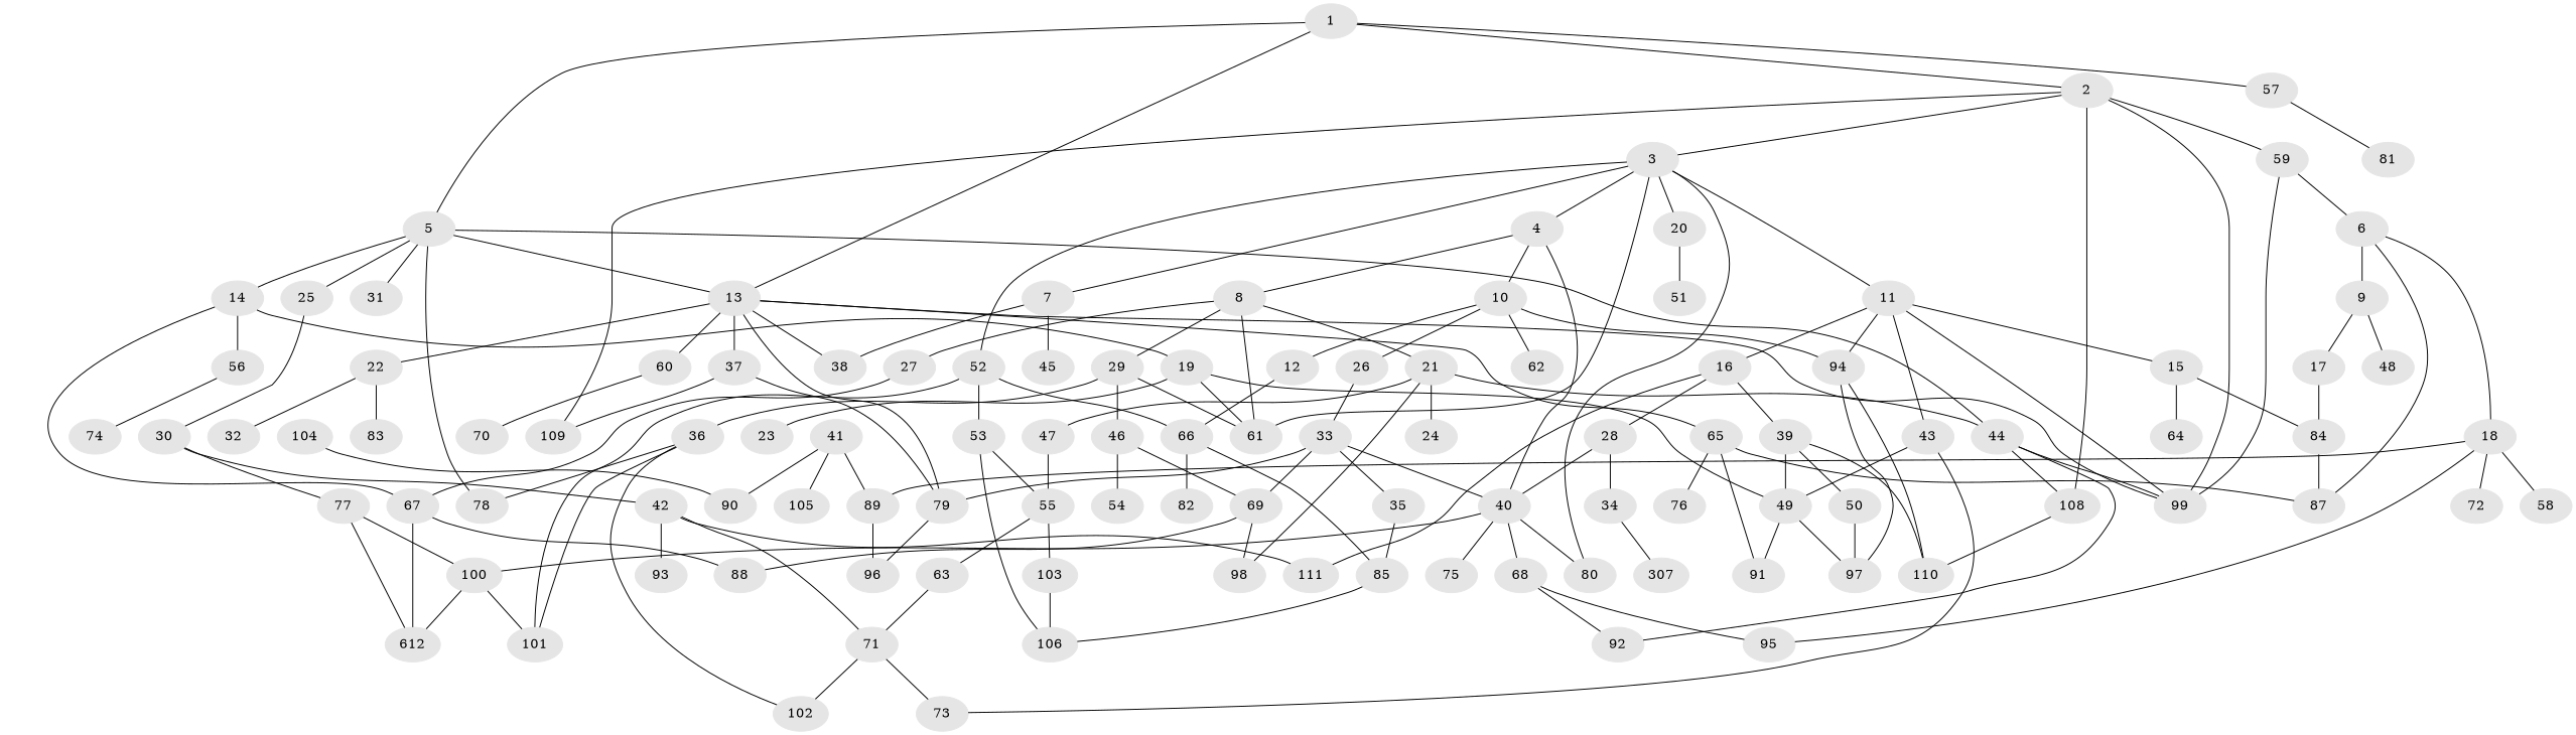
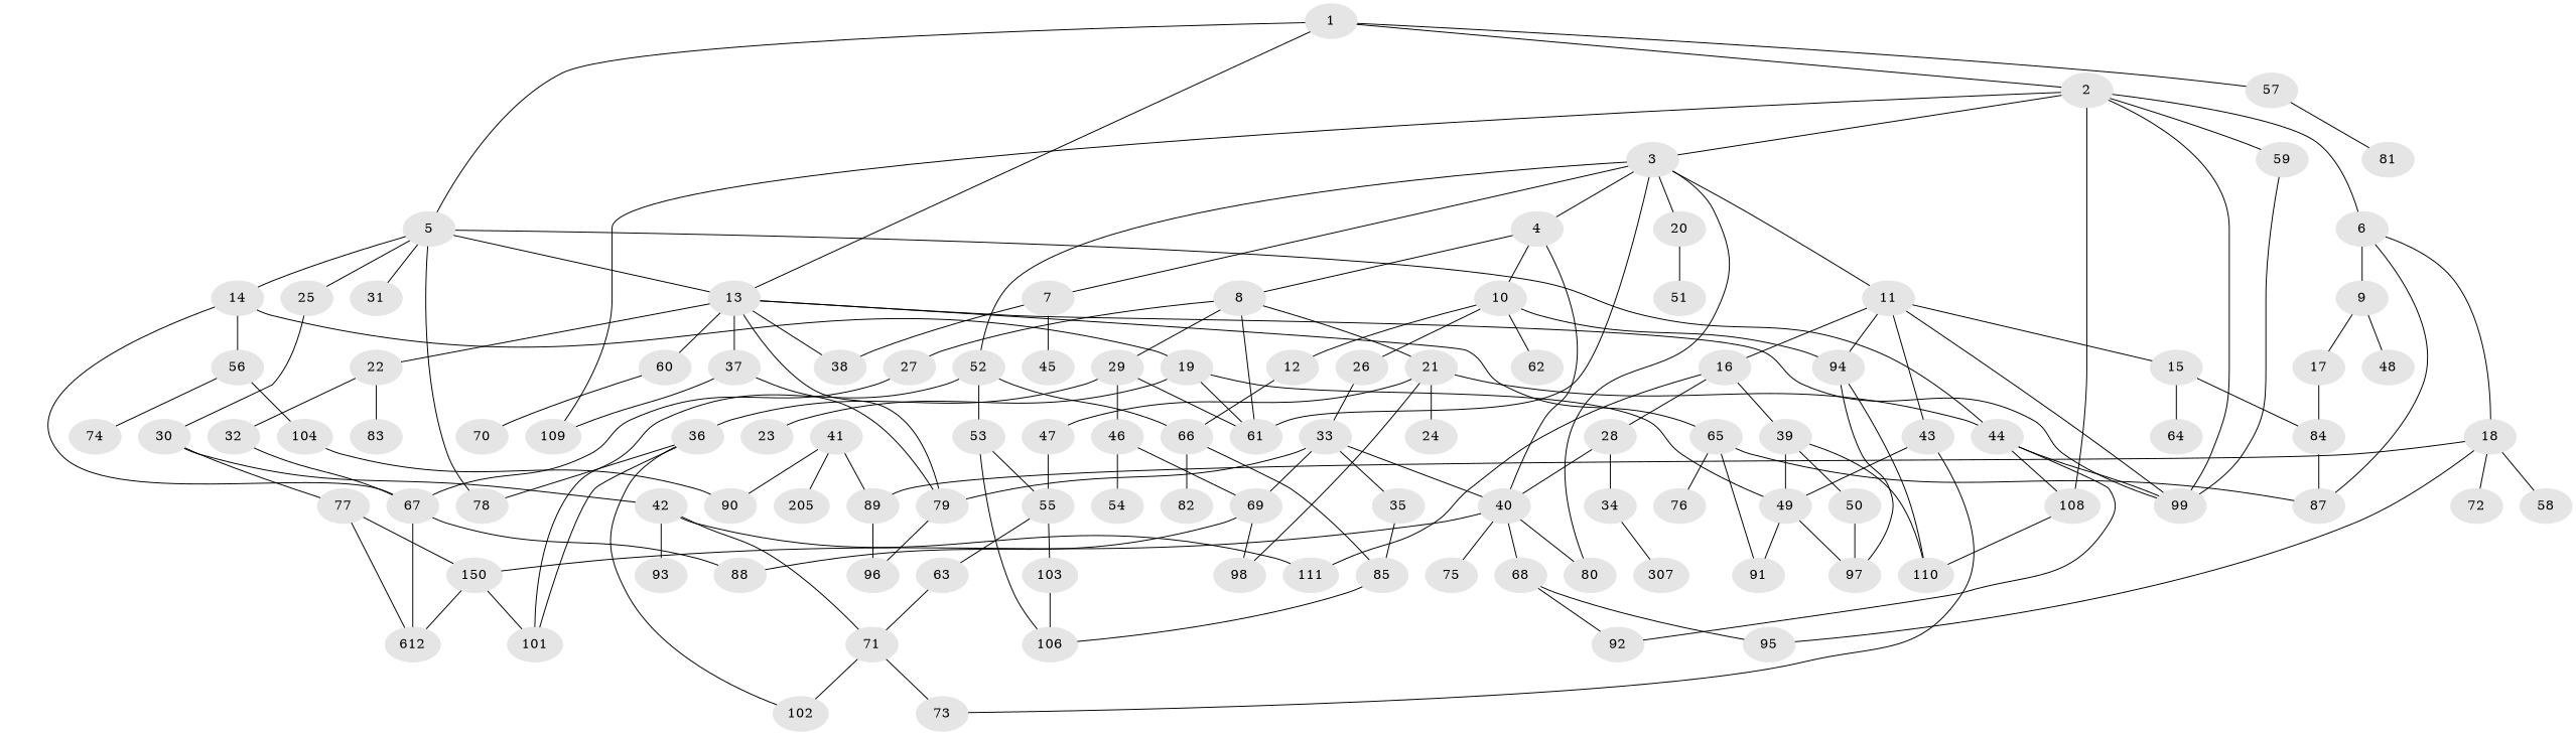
  graph {
    node [color=gray90 style=filled]
    1
    2
    5
    13
    57
    3
    6
    59
    99
    108
    109
    14
    25
    31
    44
    78
    38
    22
    37
    60
    65
    79
    81
    4
    7
    11
    20
    52
    61
    80
    9
    18
    87
    110
    8
    10
    40
    45
    94
    15
    16
    43
    51
    66
    101
    53
    21
    27
    29
    12
    26
    62
    68
    75
-   100
+   100 [label=150]
    19
    56
    67
    30
    92
    17
    48
    58
    72
    89
    95
    24
    47
    98
    36
    46
    84
    33
    97
    64
    28
    39
    111
    49
    73
    85
    82
    32
    83
    70
    91
    76
    96
    23
    74
    104
    88
    n93 [label=612]
    34
    50
    55
    42
    77
    35
    69
    n101 [label=307]
    102
    54
    71
    93
    41
    90
-   105
+   105 [label=205]
    106
    63
    103
    1 -- 2
    1 -- 5
    1 -- 13
    1 -- 57
    2 -- 3
-   59 -- 6
+   2 -- 6
    2 -- 59
    2 -- 99
    2 -- 108
    2 -- 109
    5 -- 13
    5 -- 14
    5 -- 25
    5 -- 31
    5 -- 44
    5 -- 78
    13 -- 99
    13 -- 38
    13 -- 22
    13 -- 37
    13 -- 60
    13 -- 65
    13 -- 79
    57 -- 81
    3 -- 4
    3 -- 7
    3 -- 11
    3 -- 20
    3 -- 52
    3 -- 61
    3 -- 80
    6 -- 9
    6 -- 18
    6 -- 87
    59 -- 99
    108 -- 110
    14 -- 19
    14 -- 56
    14 -- 67
    25 -- 30
    44 -- 99
    44 -- 108
    44 -- 92
    22 -- 32
    22 -- 83
    37 -- 109
    37 -- 79
    60 -- 70
    65 -- 87
    65 -- 91
    65 -- 76
    79 -- 96
    4 -- 8
    4 -- 10
    4 -- 40
    7 -- 38
    7 -- 45
    11 -- 99
    11 -- 94
    11 -- 15
    11 -- 16
    11 -- 43
    20 -- 51
    52 -- 66
    52 -- 101
    52 -- 53
    9 -- 17
    9 -- 48
    18 -- 58
    18 -- 72
    18 -- 89
    18 -- 95
    8 -- 61
    8 -- 21
    8 -- 27
    8 -- 29
    10 -- 94
    10 -- 12
    10 -- 26
    10 -- 62
    40 -- 80
    40 -- 68
    40 -- 75
    40 -- 100
    94 -- 110
    94 -- 97
    15 -- 84
    15 -- 64
    16 -- 28
    16 -- 39
    16 -- 111
    43 -- 49
    43 -- 73
    66 -- 85
    66 -- 82
    53 -- 55
    53 -- 106
    21 -- 44
    21 -- 24
    21 -- 47
    21 -- 98
    27 -- 67
    29 -- 61
    29 -- 36
    29 -- 46
    12 -- 66
    26 -- 33
    68 -- 92
    68 -- 95
    100 -- 101
    100 -- n93
    19 -- 61
    19 -- 49
    19 -- 23
    56 -- 74
+   56 -- 104
    67 -- 88
    67 -- n93
    30 -- 42
    30 -- 77
    17 -- 84
    89 -- 96
    47 -- 55
    36 -- 78
    36 -- 101
    36 -- 102
    46 -- 69
    46 -- 54
    84 -- 87
    33 -- 79
    33 -- 40
    33 -- 35
    33 -- 69
    28 -- 40
    28 -- 34
    39 -- 110
    39 -- 49
    39 -- 50
    49 -- 97
    49 -- 91
    85 -- 106
+   32 -- 67
    104 -- 90
    34 -- n101
    50 -- 97
    55 -- 63
    55 -- 103
    42 -- 111
    42 -- 71
    42 -- 93
    77 -- 100
    77 -- n93
    35 -- 85
    69 -- 98
    69 -- 88
    71 -- 73
    71 -- 102
    41 -- 89
    41 -- 90
    41 -- 105
    63 -- 71
    103 -- 106
  }
